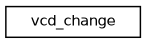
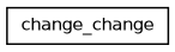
  digraph {
    rankdir=LR
-   n1 [color=black fillcolor=white fontname=Helvetica fontsize=10 height=0.2 label=vcd_change shape=record style=filled width=0.4]
+   n1 [color=black fillcolor=white fontname=Helvetica fontsize=10 height=0.2 label=change_change shape=record style=filled width=0.4]
  }
